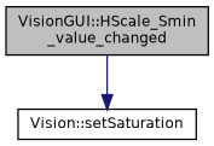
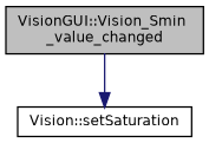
  digraph {
    rankdir=TB
    node [color=black fontname=Helvetica fontsize=10 shape=record style=filled]
-   n1 [fillcolor=grey75 fontcolor=black height=0.2 label="VisionGUI::HScale_Smin\l_value_changed" width=0.4]
+   n1 [fillcolor=grey75 fontcolor=black height=0.2 label="VisionGUI::Vision_Smin\l_value_changed" width=0.4]
    n2 [fillcolor=white height=0.2 label="Vision::setSaturation" width=0.4]
    n1 -> n2 [color=midnightblue fontname=Helvetica fontsize=10 labelfontname=Helvetica labelfontsize=10 style=solid]
  }
